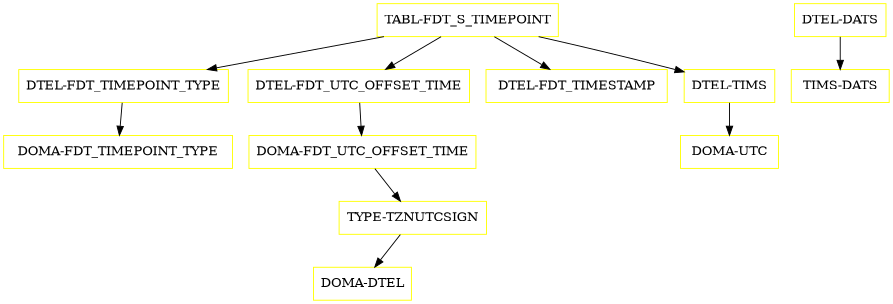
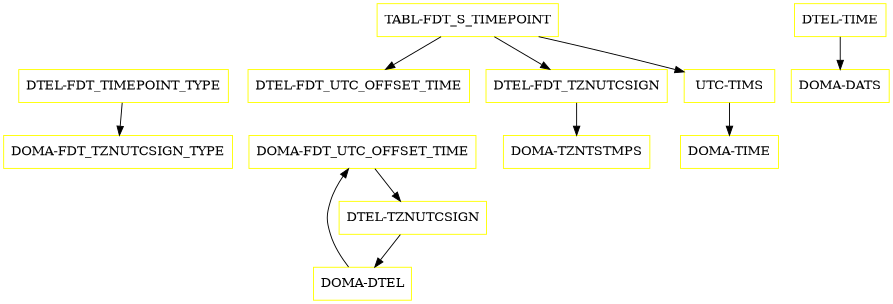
  digraph {
    node [color=yellow shape=box]
    "TABL-FDT_S_TIMEPOINT"
    "DTEL-FDT_TIMEPOINT_TYPE"
    "DTEL-FDT_UTC_OFFSET_TIME"
-   "DTEL-FDT_TIMESTAMP"
-   "DTEL-TIMS"
-   "DOMA-FDT_TIMEPOINT_TYPE"
+   "DTEL-FDT_TIMESTAMP" [label="DTEL-FDT_TZNUTCSIGN"]
+   "DTEL-TIMS" [label="UTC-TIMS"]
+   "DOMA-FDT_TIMEPOINT_TYPE" [label="DOMA-FDT_TZNUTCSIGN_TYPE"]
    n7 [label="DOMA-DTEL"]
-   "DTEL-TZNUTCSIGN" [label="TYPE-TZNUTCSIGN"]
+   "DTEL-TZNUTCSIGN"
    "DOMA-FDT_UTC_OFFSET_TIME"
-   "DOMA-TIME" [label="DOMA-UTC"]
-   "DTEL-DATS"
-   "DOMA-DATS" [label="TIMS-DATS"]
-   "TABL-FDT_S_TIMEPOINT" -> "DTEL-FDT_TIMEPOINT_TYPE"
+   "DOMA-TZNTSTMPS"
+   "DOMA-TIME"
+   "DTEL-DATS" [label="DTEL-TIME"]
+   "DOMA-DATS"
    "TABL-FDT_S_TIMEPOINT" -> "DTEL-FDT_UTC_OFFSET_TIME"
    "TABL-FDT_S_TIMEPOINT" -> "DTEL-FDT_TIMESTAMP"
    "TABL-FDT_S_TIMEPOINT" -> "DTEL-TIMS"
    "DTEL-FDT_TIMEPOINT_TYPE" -> "DOMA-FDT_TIMEPOINT_TYPE"
-   "DTEL-FDT_UTC_OFFSET_TIME" -> "DOMA-FDT_UTC_OFFSET_TIME"
+   n7 -> "DOMA-FDT_UTC_OFFSET_TIME"
+   "DTEL-FDT_TIMESTAMP" -> "DOMA-TZNTSTMPS"
    "DTEL-TIMS" -> "DOMA-TIME"
    "DTEL-TZNUTCSIGN" -> n7
    "DOMA-FDT_UTC_OFFSET_TIME" -> "DTEL-TZNUTCSIGN"
    "DTEL-DATS" -> "DOMA-DATS"
  }
